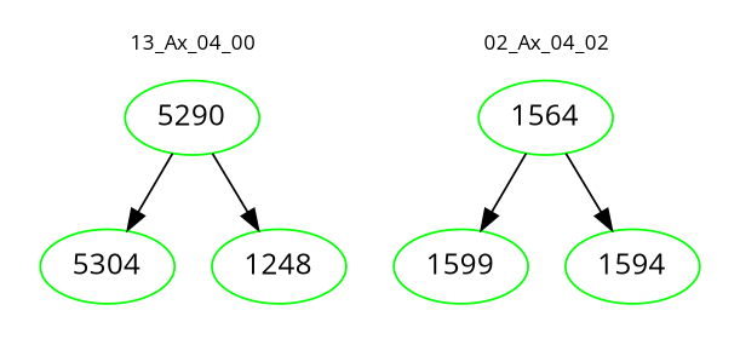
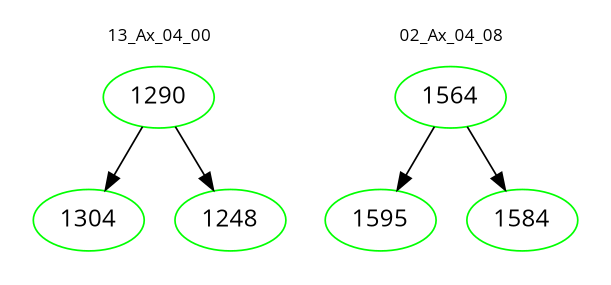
  digraph {
    fontname="Open Sans"
    node [color=green fontname="Open Sans"]
    edge [color=black fontname="Open Sans"]
-   n1 [label=5290]
-   n2 [label=5304]
+   n1 [label=1290]
+   n2 [label=1304]
    n3 [label=1248]
    n4 [label=1564]
-   n5 [label=1599]
-   n6 [label=1594]
+   n5 [label=1595]
+   n6 [label=1584]
    subgraph cluster_1 {
      color=white
      fontsize=10
      label="13_Ax_04_00"
      n1
      n2
      n3
    }
    subgraph cluster_2 {
      color=white
      fontsize=10
-     label="02_Ax_04_02"
+     label="02_Ax_04_08"
      n4
      n5
      n6
    }
    n1 -> n2
    n1 -> n3
    n4 -> n5
    n4 -> n6
  }
